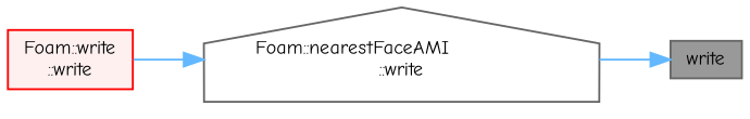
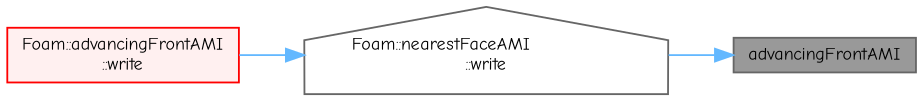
  digraph {
    fontname="Comic Neue"
    rankdir=RL
    node [fontname="Comic Neue" fontsize=10 shape=box style=filled]
    edge [color=steelblue1 dir=back fontname="Comic Neue" fontsize=10 labelfontname=Helvetica labelfontsize=10 style=solid]
-   n1 [color=gray40 fillcolor=grey60 fontcolor=black height=0.2 label=write width=0.4]
+   n1 [color=gray40 fillcolor=grey60 fontcolor=black height=0.2 label=advancingFrontAMI width=0.4]
    n2 [color=grey40 fillcolor=white height=0.2 label="Foam::nearestFaceAMI\l::write" shape=house width=0.4]
-   n3 [color=red fillcolor="#FFF0F0" height=0.2 label="Foam::write\l::write" width=0.4]
+   n3 [color=red fillcolor="#FFF0F0" height=0.2 label="Foam::advancingFrontAMI\l::write" width=0.4]
    n1 -> n2
    n2 -> n3
  }
